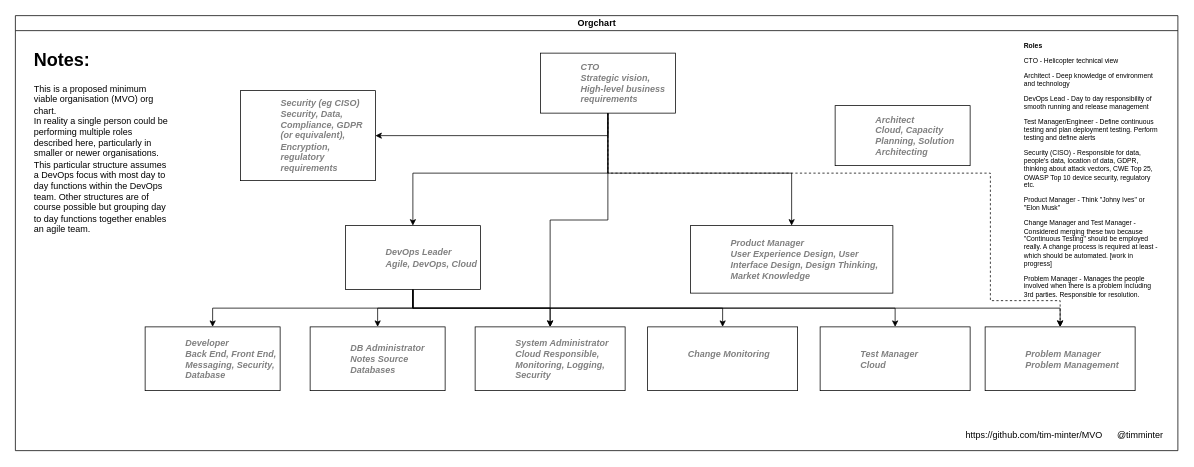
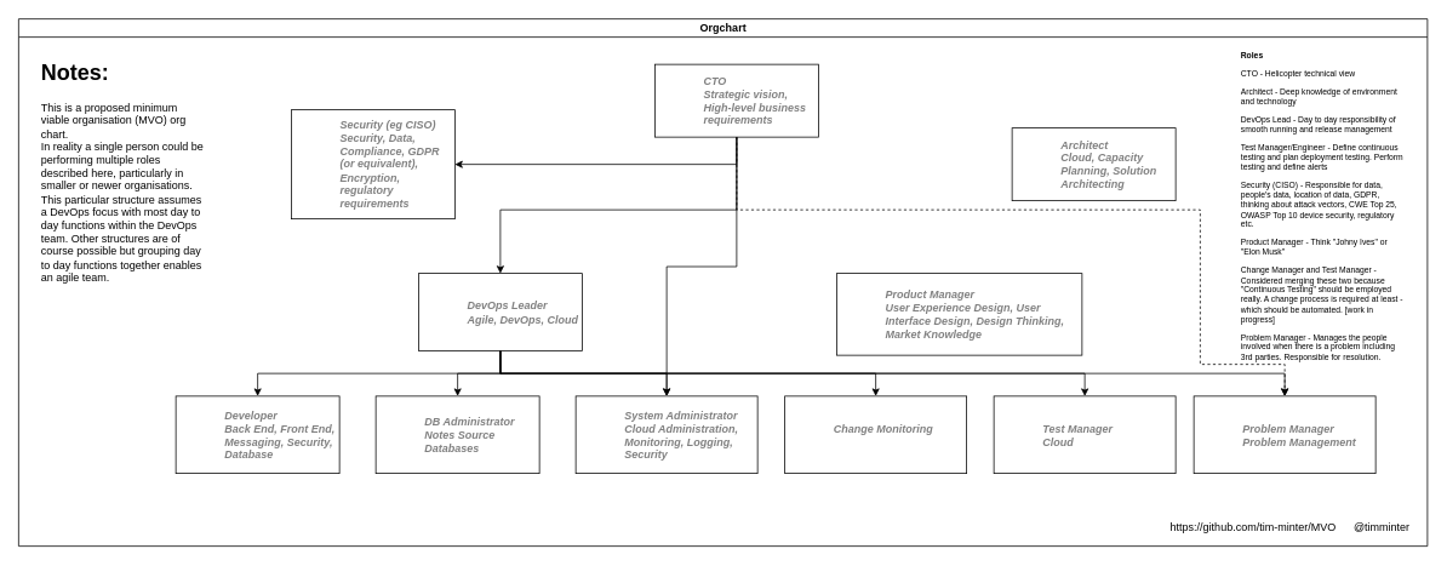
  <mxCell id="0" />
  <mxCell id="1" parent="0" />
  <mxCell id="2" value="Orgchart" style="swimlane;html=1;startSize=20;horizontal=1;containerType=tree;glass=0;" parent="1" vertex="1"><mxGeometry x="20" y="20" width="1550" height="580" as="geometry" /></mxCell>
  <mxCell id="3" style="edgeStyle=orthogonalEdgeStyle;rounded=0;orthogonalLoop=1;jettySize=auto;html=1;exitX=0.5;exitY=1;exitDx=0;exitDy=0;" parent="2" source="6" target="18" edge="1"><mxGeometry relative="1" as="geometry" /></mxCell>
- <mxCell id="4" style="edgeStyle=orthogonalEdgeStyle;rounded=0;orthogonalLoop=1;jettySize=auto;html=1;exitX=0.5;exitY=1;exitDx=0;exitDy=0;entryX=0.5;entryY=0;entryDx=0;entryDy=0;" parent="2" source="6" target="23" edge="1"><mxGeometry relative="1" as="geometry"><Array as="points"><mxPoint x="790" y="210" /><mxPoint x="1035" y="210" /></Array></mxGeometry></mxCell>
  <mxCell id="5" style="edgeStyle=orthogonalEdgeStyle;rounded=0;orthogonalLoop=1;jettySize=auto;html=1;exitX=0.5;exitY=1;exitDx=0;exitDy=0;entryX=1;entryY=0.5;entryDx=0;entryDy=0;" parent="2" source="6" target="24" edge="1"><mxGeometry relative="1" as="geometry" /></mxCell>
  <mxCell id="6" value="&lt;i style=&quot;color: gray&quot;&gt;CTO&lt;br&gt; Strategic vision, High-level business requirements&lt;/i&gt;" style="label;image=https://cdn3.iconfinder.com/data/icons/user-avatars-1/512/users-3-128.png;whiteSpace=wrap;html=1;rounded=0;glass=0;treeMoving=1;treeFolding=1;" parent="2" vertex="1"><mxGeometry x="700" y="50" width="180" height="80" as="geometry" /></mxCell>
  <mxCell id="7" style="edgeStyle=orthogonalEdgeStyle;rounded=0;orthogonalLoop=1;jettySize=auto;html=1;exitX=0.5;exitY=1;exitDx=0;exitDy=0;entryX=0.5;entryY=0;entryDx=0;entryDy=0;" parent="2" source="6" target="14" edge="1"><mxGeometry relative="1" as="geometry"><Array as="points"><mxPoint x="790" y="210" /><mxPoint x="530" y="210" /></Array></mxGeometry></mxCell>
  <mxCell id="8" style="edgeStyle=orthogonalEdgeStyle;rounded=0;orthogonalLoop=1;jettySize=auto;html=1;exitX=0.5;exitY=1;exitDx=0;exitDy=0;" parent="2" source="14" target="16" edge="1"><mxGeometry relative="1" as="geometry" /></mxCell>
  <mxCell id="9" style="edgeStyle=orthogonalEdgeStyle;rounded=0;orthogonalLoop=1;jettySize=auto;html=1;exitX=0.5;exitY=1;exitDx=0;exitDy=0;" parent="2" source="14" target="17" edge="1"><mxGeometry relative="1" as="geometry" /></mxCell>
  <mxCell id="10" style="edgeStyle=orthogonalEdgeStyle;rounded=0;orthogonalLoop=1;jettySize=auto;html=1;exitX=0.5;exitY=1;exitDx=0;exitDy=0;" parent="2" source="14" target="18" edge="1"><mxGeometry relative="1" as="geometry" /></mxCell>
  <mxCell id="11" style="edgeStyle=orthogonalEdgeStyle;rounded=0;orthogonalLoop=1;jettySize=auto;html=1;exitX=0.5;exitY=1;exitDx=0;exitDy=0;" parent="2" source="14" target="20" edge="1"><mxGeometry relative="1" as="geometry" /></mxCell>
  <mxCell id="12" style="edgeStyle=orthogonalEdgeStyle;rounded=0;orthogonalLoop=1;jettySize=auto;html=1;entryX=0.5;entryY=0;entryDx=0;entryDy=0;exitX=0.5;exitY=1;exitDx=0;exitDy=0;dashed=1;" parent="2" source="6" target="22" edge="1"><mxGeometry relative="1" as="geometry"><mxPoint x="780" y="130" as="sourcePoint" /><Array as="points"><mxPoint x="790" y="210" /><mxPoint x="1300" y="210" /><mxPoint x="1300" y="380" /><mxPoint x="1393" y="380" /></Array></mxGeometry></mxCell>
  <mxCell id="13" style="edgeStyle=orthogonalEdgeStyle;rounded=0;orthogonalLoop=1;jettySize=auto;html=1;exitX=0.5;exitY=1;exitDx=0;exitDy=0;entryX=0.5;entryY=0;entryDx=0;entryDy=0;" edge="1" parent="2" source="14" target="22"><mxGeometry relative="1" as="geometry" /></mxCell>
  <mxCell id="14" value="&lt;i style=&quot;color: gray&quot;&gt;DevOps Leader&lt;br&gt;Agile, DevOps, Cloud&lt;br&gt;&lt;/i&gt;" style="label;image=https://cdn3.iconfinder.com/data/icons/user-avatars-1/512/users-10-3-128.png;whiteSpace=wrap;html=1;rounded=0;glass=0;treeFolding=1;treeMoving=1;" parent="2" vertex="1"><mxGeometry x="440" y="280" width="180" height="85" as="geometry" /></mxCell>
  <mxCell id="15" value="&lt;i style=&quot;color: gray&quot;&gt;Architect&lt;br&gt;Cloud, Capacity Planning, Solution Architecting&lt;br&gt;&lt;/i&gt;" style="label;image=https://cdn3.iconfinder.com/data/icons/user-avatars-1/512/users-3-128.png;whiteSpace=wrap;html=1;rounded=0;glass=0;treeMoving=1;treeFolding=1;" parent="2" vertex="1"><mxGeometry x="1093" y="120" width="180" height="80" as="geometry" /></mxCell>
  <mxCell id="16" value="&lt;i style=&quot;color: gray&quot;&gt;Developer&lt;br&gt;Back End, Front End, Messaging, Security, Database&lt;br&gt;&lt;/i&gt;" style="label;image=https://cdn3.iconfinder.com/data/icons/user-avatars-1/512/users-3-128.png;whiteSpace=wrap;html=1;rounded=0;glass=0;treeFolding=1;treeMoving=1;" parent="2" vertex="1"><mxGeometry x="173" y="415" width="180" height="85" as="geometry" /></mxCell>
  <mxCell id="17" value="&lt;i style=&quot;color: gray&quot;&gt;DB Administrator&lt;br&gt;Notes Source Databases&lt;br&gt;&lt;/i&gt;" style="label;image=https://cdn3.iconfinder.com/data/icons/user-avatars-1/512/users-10-3-128.png;whiteSpace=wrap;html=1;rounded=0;glass=0;treeFolding=1;treeMoving=1;" parent="2" vertex="1"><mxGeometry x="393" y="415" width="180" height="85" as="geometry" /></mxCell>
- <mxCell id="18" value="&lt;i style=&quot;color: gray&quot;&gt;System Administrator&lt;br&gt;Cloud Responsible, Monitoring, Logging, Security&lt;br&gt;&lt;/i&gt;" style="label;image=https://cdn3.iconfinder.com/data/icons/user-avatars-1/512/users-3-128.png;whiteSpace=wrap;html=1;rounded=0;glass=0;treeFolding=1;treeMoving=1;" parent="2" vertex="1"><mxGeometry x="613" y="415" width="200" height="85" as="geometry" /></mxCell>
+ <mxCell id="18" value="&lt;i style=&quot;color: gray&quot;&gt;System Administrator&lt;br&gt;Cloud Administration, Monitoring, Logging, Security&lt;br&gt;&lt;/i&gt;" style="label;image=https://cdn3.iconfinder.com/data/icons/user-avatars-1/512/users-3-128.png;whiteSpace=wrap;html=1;rounded=0;glass=0;treeFolding=1;treeMoving=1;" parent="2" vertex="1"><mxGeometry x="613" y="415" width="200" height="85" as="geometry" /></mxCell>
  <mxCell id="19" value="&lt;i style=&quot;color: gray&quot;&gt;Change Monitoring&lt;br&gt;&lt;br&gt;&lt;/i&gt;" style="label;image=https://cdn3.iconfinder.com/data/icons/user-avatars-1/512/users-10-3-128.png;whiteSpace=wrap;html=1;rounded=0;glass=0;treeFolding=1;treeMoving=1;" parent="2" vertex="1"><mxGeometry x="843" y="415" width="200" height="85" as="geometry" /></mxCell>
  <mxCell id="20" value="&lt;i style=&quot;color: gray&quot;&gt;Test Manager&lt;br&gt;Cloud&lt;br&gt;&lt;/i&gt;" style="label;image=https://cdn3.iconfinder.com/data/icons/user-avatars-1/512/users-3-128.png;whiteSpace=wrap;html=1;rounded=0;glass=0;treeFolding=1;treeMoving=1;" parent="2" vertex="1"><mxGeometry x="1073" y="415" width="200" height="85" as="geometry" /></mxCell>
  <mxCell id="21" style="edgeStyle=orthogonalEdgeStyle;rounded=0;orthogonalLoop=1;jettySize=auto;html=1;exitX=0.5;exitY=1;exitDx=0;exitDy=0;" parent="2" source="14" target="19" edge="1"><mxGeometry relative="1" as="geometry"><mxPoint x="883" y="395" as="targetPoint" /></mxGeometry></mxCell>
  <mxCell id="22" value="&lt;i style=&quot;color: gray&quot;&gt;Problem Manager&lt;br&gt;Problem Management&lt;br&gt;&lt;/i&gt;" style="label;image=https://cdn3.iconfinder.com/data/icons/user-avatars-1/512/users-10-3-128.png;whiteSpace=wrap;html=1;rounded=0;glass=0;treeFolding=1;treeMoving=1;" parent="2" vertex="1"><mxGeometry x="1293" y="415" width="200" height="85" as="geometry" /></mxCell>
  <mxCell id="23" value="&lt;i style=&quot;color: gray&quot;&gt;Product Manager&lt;br&gt;User Experience Design, User Interface Design, Design Thinking, Market Knowledge&lt;br&gt;&lt;/i&gt;" style="label;image=https://cdn3.iconfinder.com/data/icons/user-avatars-1/512/users-3-128.png;whiteSpace=wrap;html=1;rounded=0;glass=0;treeMoving=1;treeFolding=1;" parent="2" vertex="1"><mxGeometry x="900" y="280" width="270" height="90" as="geometry" /></mxCell>
  <mxCell id="24" value="&lt;i style=&quot;color: gray&quot;&gt;Security (eg CISO)&lt;br&gt;Security, Data, Compliance, GDPR (or equivalent), Encryption, regulatory requirements&lt;br&gt;&lt;/i&gt;" style="label;image=https://cdn3.iconfinder.com/data/icons/user-avatars-1/512/users-3-128.png;whiteSpace=wrap;html=1;rounded=0;glass=0;treeMoving=1;treeFolding=1;" parent="2" vertex="1"><mxGeometry x="300" y="100" width="180" height="120" as="geometry" /></mxCell>
  <mxCell id="25" value="&lt;h1&gt;Notes:&lt;/h1&gt;&lt;div&gt;This is a proposed minimum viable organisation (MVO) org chart.&amp;nbsp;&lt;/div&gt;&lt;div&gt;In reality a single person could be performing multiple roles described here, particularly in smaller or newer organisations.&lt;/div&gt;&lt;div&gt;This particular structure assumes a DevOps focus with most day to day functions within the DevOps team. Other structures are of course possible but grouping day to day functions together enables an agile team.&amp;nbsp;&lt;/div&gt;" style="text;html=1;strokeColor=none;fillColor=none;spacing=5;spacingTop=-20;whiteSpace=wrap;overflow=hidden;rounded=0;" parent="2" vertex="1"><mxGeometry x="20" y="40" width="190" height="270" as="geometry" /></mxCell>
  <mxCell id="26" value="&lt;h1 style=&quot;font-size: 9px&quot;&gt;&lt;font style=&quot;font-size: 9px&quot;&gt;Roles&lt;/font&gt;&lt;/h1&gt;&lt;p style=&quot;font-size: 9px&quot;&gt;&lt;font style=&quot;font-size: 9px&quot;&gt;CTO - Helicopter technical view&lt;/font&gt;&lt;/p&gt;&lt;p style=&quot;font-size: 9px&quot;&gt;&lt;font style=&quot;font-size: 9px&quot;&gt;Architect - Deep knowledge of environment and technology&lt;/font&gt;&lt;/p&gt;&lt;p style=&quot;font-size: 9px&quot;&gt;&lt;font style=&quot;font-size: 9px&quot;&gt;DevOps Lead - Day to day responsibility of smooth running and release management&lt;/font&gt;&lt;/p&gt;&lt;p style=&quot;font-size: 9px&quot;&gt;&lt;font style=&quot;font-size: 9px&quot;&gt;Test Manager/Engineer - Define continuous testing and plan deployment testing. Perform testing and define alerts&lt;/font&gt;&lt;/p&gt;&lt;p style=&quot;font-size: 9px&quot;&gt;&lt;font style=&quot;font-size: 9px&quot;&gt;Security (CISO) - Responsible for data, people's data, location of data, GDPR, thinking about attack vectors, CWE Top 25, OWASP Top 10 device security, regulatory etc.&lt;/font&gt;&lt;/p&gt;&lt;p style=&quot;font-size: 9px&quot;&gt;&lt;font style=&quot;font-size: 9px&quot;&gt;Product Manager - Think &quot;Johny Ives&quot; or &quot;Elon Musk&quot;&lt;/font&gt;&lt;/p&gt;&lt;p style=&quot;font-size: 9px&quot;&gt;&lt;font style=&quot;font-size: 9px&quot;&gt;Change Manager and Test Manager - Considered merging these two because &quot;Continuous Testing&quot; should be employed really. A change process is required at least - which should be automated. [work in progress]&lt;/font&gt;&lt;/p&gt;&lt;p style=&quot;font-size: 9px&quot;&gt;&lt;font style=&quot;font-size: 9px&quot;&gt;&lt;span&gt;Problem Manager - Manages the people involved when there is a problem including 3rd parties. Responsible for resolution.&amp;nbsp;&amp;nbsp;&lt;/span&gt;&lt;br&gt;&lt;/font&gt;&lt;/p&gt;&lt;p style=&quot;font-size: 9px&quot;&gt;&lt;font style=&quot;font-size: 9px&quot;&gt;&amp;nbsp;&lt;/font&gt;&lt;/p&gt;" style="text;html=1;strokeColor=none;fillColor=none;spacing=5;spacingTop=-20;whiteSpace=wrap;overflow=hidden;rounded=0;" parent="2" vertex="1"><mxGeometry x="1340" y="40" width="190" height="340" as="geometry" /></mxCell>
  <mxCell id="27" value="@timminter" style="text;html=1;strokeColor=none;fillColor=none;align=center;verticalAlign=middle;whiteSpace=wrap;rounded=0;" vertex="1" parent="2"><mxGeometry x="1480" y="550" width="40" height="20" as="geometry" /></mxCell>
  <mxCell id="28" value="https://github.com/tim-minter/MVO" style="text;html=1;strokeColor=none;fillColor=none;align=center;verticalAlign=middle;whiteSpace=wrap;rounded=0;" vertex="1" parent="2"><mxGeometry x="1210" y="550" width="297" height="20" as="geometry" /></mxCell>
